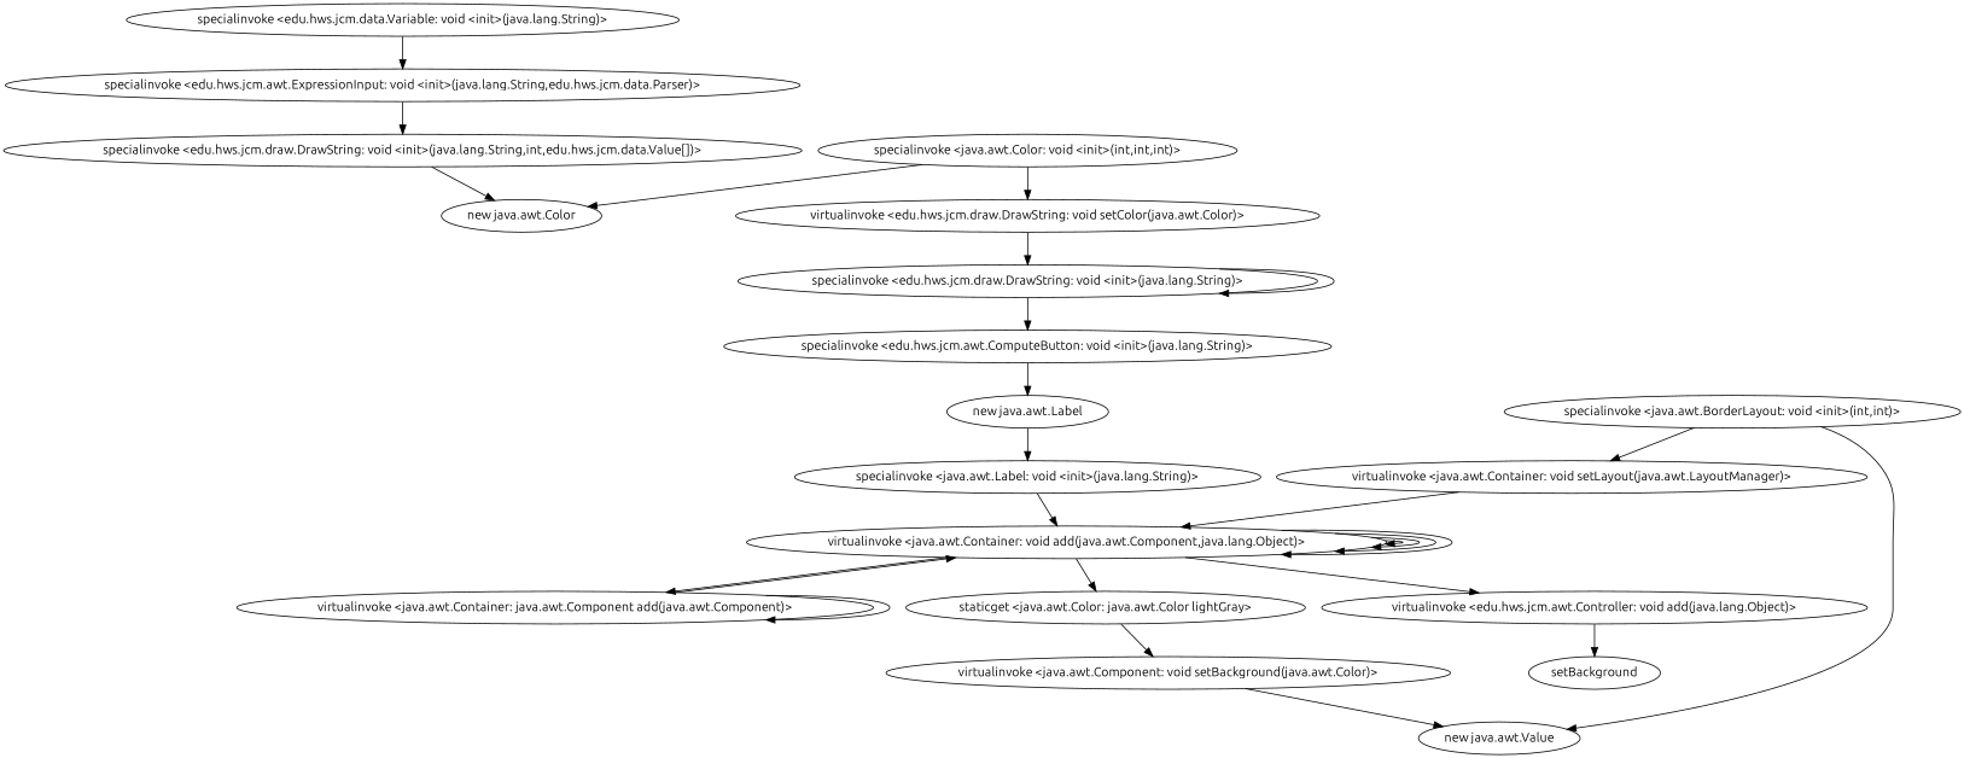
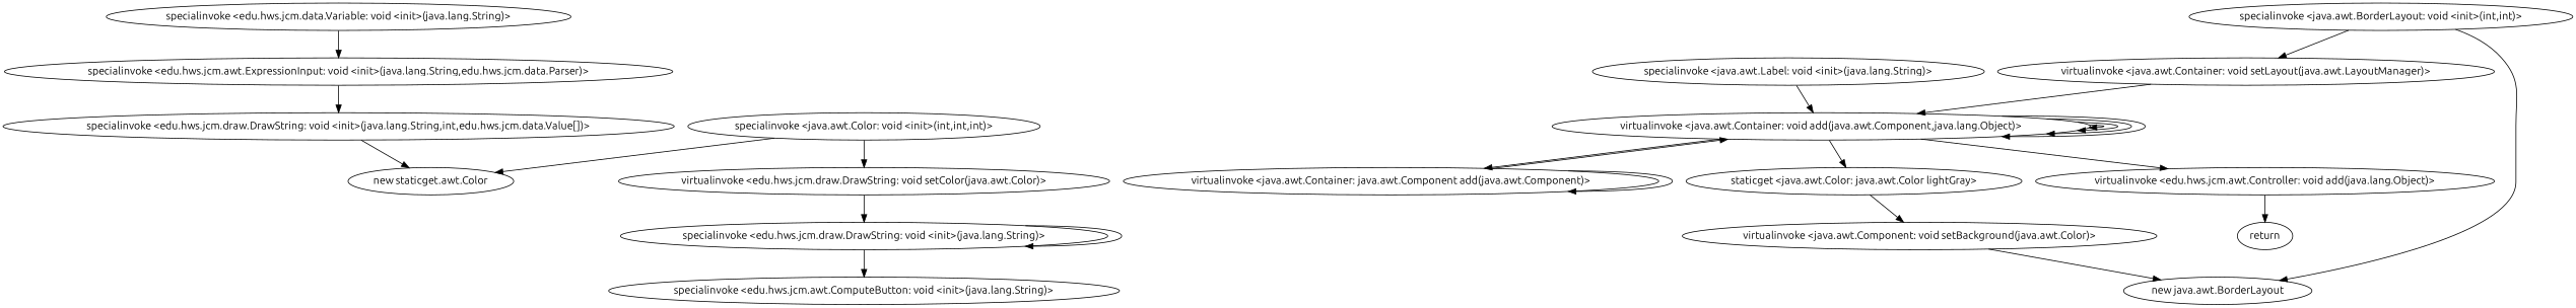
  digraph {
    fontname=Ubuntu
    node [fontname=Ubuntu]
    edge [fontname=Ubuntu]
    "specialinvoke <edu.hws.jcm.data.Variable: void <init>(java.lang.String)>"
    "specialinvoke <edu.hws.jcm.awt.ExpressionInput: void <init>(java.lang.String,edu.hws.jcm.data.Parser)>"
    "specialinvoke <edu.hws.jcm.draw.DrawString: void <init>(java.lang.String,int,edu.hws.jcm.data.Value[])>"
-   "new java.awt.Color"
+   "new java.awt.Color" [label="new staticget.awt.Color"]
    "specialinvoke <java.awt.Color: void <init>(int,int,int)>"
    "virtualinvoke <edu.hws.jcm.draw.DrawString: void setColor(java.awt.Color)>"
    "specialinvoke <edu.hws.jcm.draw.DrawString: void <init>(java.lang.String)>"
    "specialinvoke <edu.hws.jcm.awt.ComputeButton: void <init>(java.lang.String)>"
-   "new java.awt.Label"
    "specialinvoke <java.awt.Label: void <init>(java.lang.String)>"
    "virtualinvoke <java.awt.Container: void add(java.awt.Component,java.lang.Object)>"
    "virtualinvoke <java.awt.Container: java.awt.Component add(java.awt.Component)>"
    "staticget <java.awt.Color: java.awt.Color lightGray>"
    "virtualinvoke <edu.hws.jcm.awt.Controller: void add(java.lang.Object)>"
    "virtualinvoke <java.awt.Component: void setBackground(java.awt.Color)>"
-   return [label=setBackground]
-   "new java.awt.BorderLayout" [label="new java.awt.Value"]
+   return
+   "new java.awt.BorderLayout"
    "specialinvoke <java.awt.BorderLayout: void <init>(int,int)>"
    "virtualinvoke <java.awt.Container: void setLayout(java.awt.LayoutManager)>"
    "specialinvoke <edu.hws.jcm.data.Variable: void <init>(java.lang.String)>" -> "specialinvoke <edu.hws.jcm.awt.ExpressionInput: void <init>(java.lang.String,edu.hws.jcm.data.Parser)>"
    "specialinvoke <edu.hws.jcm.awt.ExpressionInput: void <init>(java.lang.String,edu.hws.jcm.data.Parser)>" -> "specialinvoke <edu.hws.jcm.draw.DrawString: void <init>(java.lang.String,int,edu.hws.jcm.data.Value[])>"
    "specialinvoke <edu.hws.jcm.draw.DrawString: void <init>(java.lang.String,int,edu.hws.jcm.data.Value[])>" -> "new java.awt.Color"
    "specialinvoke <java.awt.Color: void <init>(int,int,int)>" -> "new java.awt.Color"
    "specialinvoke <java.awt.Color: void <init>(int,int,int)>" -> "virtualinvoke <edu.hws.jcm.draw.DrawString: void setColor(java.awt.Color)>"
    "virtualinvoke <edu.hws.jcm.draw.DrawString: void setColor(java.awt.Color)>" -> "specialinvoke <edu.hws.jcm.draw.DrawString: void <init>(java.lang.String)>"
    "specialinvoke <edu.hws.jcm.draw.DrawString: void <init>(java.lang.String)>" -> "specialinvoke <edu.hws.jcm.draw.DrawString: void <init>(java.lang.String)>"
    "specialinvoke <edu.hws.jcm.draw.DrawString: void <init>(java.lang.String)>" -> "specialinvoke <edu.hws.jcm.awt.ComputeButton: void <init>(java.lang.String)>"
-   "specialinvoke <edu.hws.jcm.awt.ComputeButton: void <init>(java.lang.String)>" -> "new java.awt.Label"
-   "new java.awt.Label" -> "specialinvoke <java.awt.Label: void <init>(java.lang.String)>"
    "specialinvoke <java.awt.Label: void <init>(java.lang.String)>" -> "virtualinvoke <java.awt.Container: void add(java.awt.Component,java.lang.Object)>"
    "virtualinvoke <java.awt.Container: void add(java.awt.Component,java.lang.Object)>" -> "virtualinvoke <java.awt.Container: void add(java.awt.Component,java.lang.Object)>"
    "virtualinvoke <java.awt.Container: void add(java.awt.Component,java.lang.Object)>" -> "virtualinvoke <java.awt.Container: void add(java.awt.Component,java.lang.Object)>"
    "virtualinvoke <java.awt.Container: void add(java.awt.Component,java.lang.Object)>" -> "virtualinvoke <java.awt.Container: void add(java.awt.Component,java.lang.Object)>"
    "virtualinvoke <java.awt.Container: void add(java.awt.Component,java.lang.Object)>" -> "virtualinvoke <java.awt.Container: void add(java.awt.Component,java.lang.Object)>"
    "virtualinvoke <java.awt.Container: void add(java.awt.Component,java.lang.Object)>" -> "virtualinvoke <java.awt.Container: java.awt.Component add(java.awt.Component)>"
    "virtualinvoke <java.awt.Container: void add(java.awt.Component,java.lang.Object)>" -> "staticget <java.awt.Color: java.awt.Color lightGray>"
    "virtualinvoke <java.awt.Container: void add(java.awt.Component,java.lang.Object)>" -> "virtualinvoke <edu.hws.jcm.awt.Controller: void add(java.lang.Object)>"
    "virtualinvoke <java.awt.Container: java.awt.Component add(java.awt.Component)>" -> "virtualinvoke <java.awt.Container: void add(java.awt.Component,java.lang.Object)>"
    "virtualinvoke <java.awt.Container: java.awt.Component add(java.awt.Component)>" -> "virtualinvoke <java.awt.Container: java.awt.Component add(java.awt.Component)>"
    "staticget <java.awt.Color: java.awt.Color lightGray>" -> "virtualinvoke <java.awt.Component: void setBackground(java.awt.Color)>"
    "virtualinvoke <edu.hws.jcm.awt.Controller: void add(java.lang.Object)>" -> return
    "virtualinvoke <java.awt.Component: void setBackground(java.awt.Color)>" -> "new java.awt.BorderLayout"
    "specialinvoke <java.awt.BorderLayout: void <init>(int,int)>" -> "new java.awt.BorderLayout"
    "specialinvoke <java.awt.BorderLayout: void <init>(int,int)>" -> "virtualinvoke <java.awt.Container: void setLayout(java.awt.LayoutManager)>"
    "virtualinvoke <java.awt.Container: void setLayout(java.awt.LayoutManager)>" -> "virtualinvoke <java.awt.Container: void add(java.awt.Component,java.lang.Object)>"
  }
